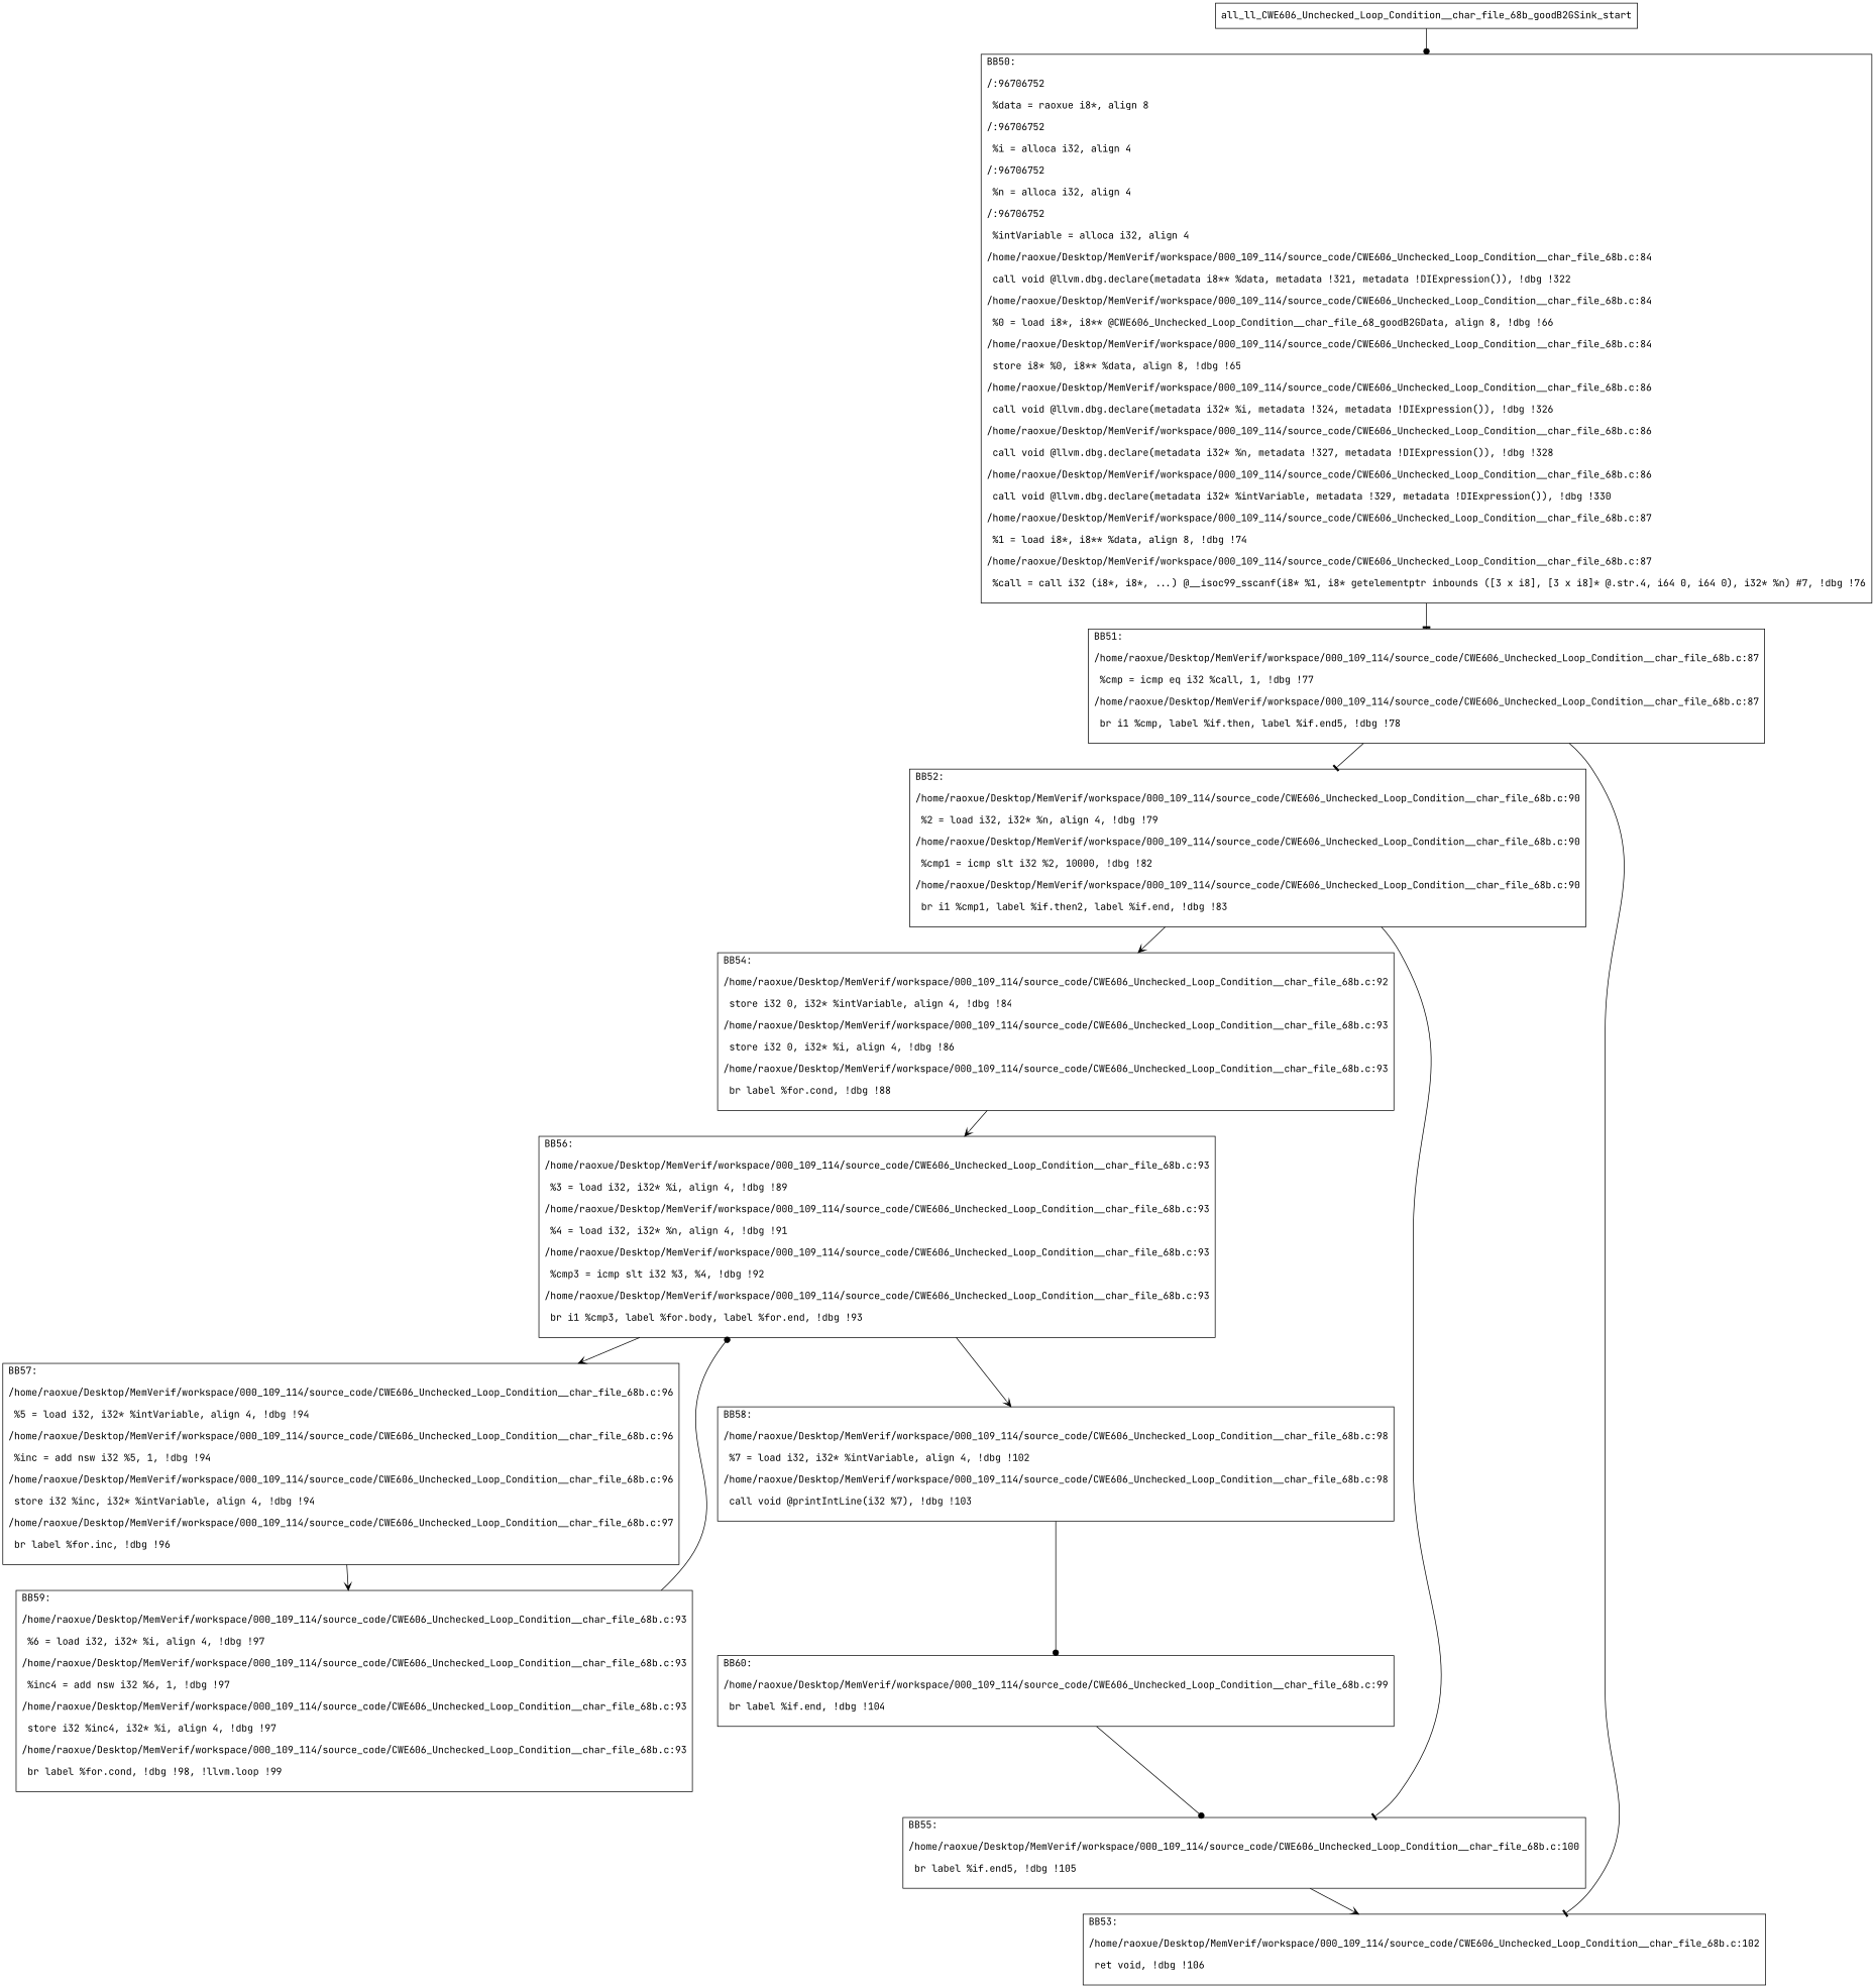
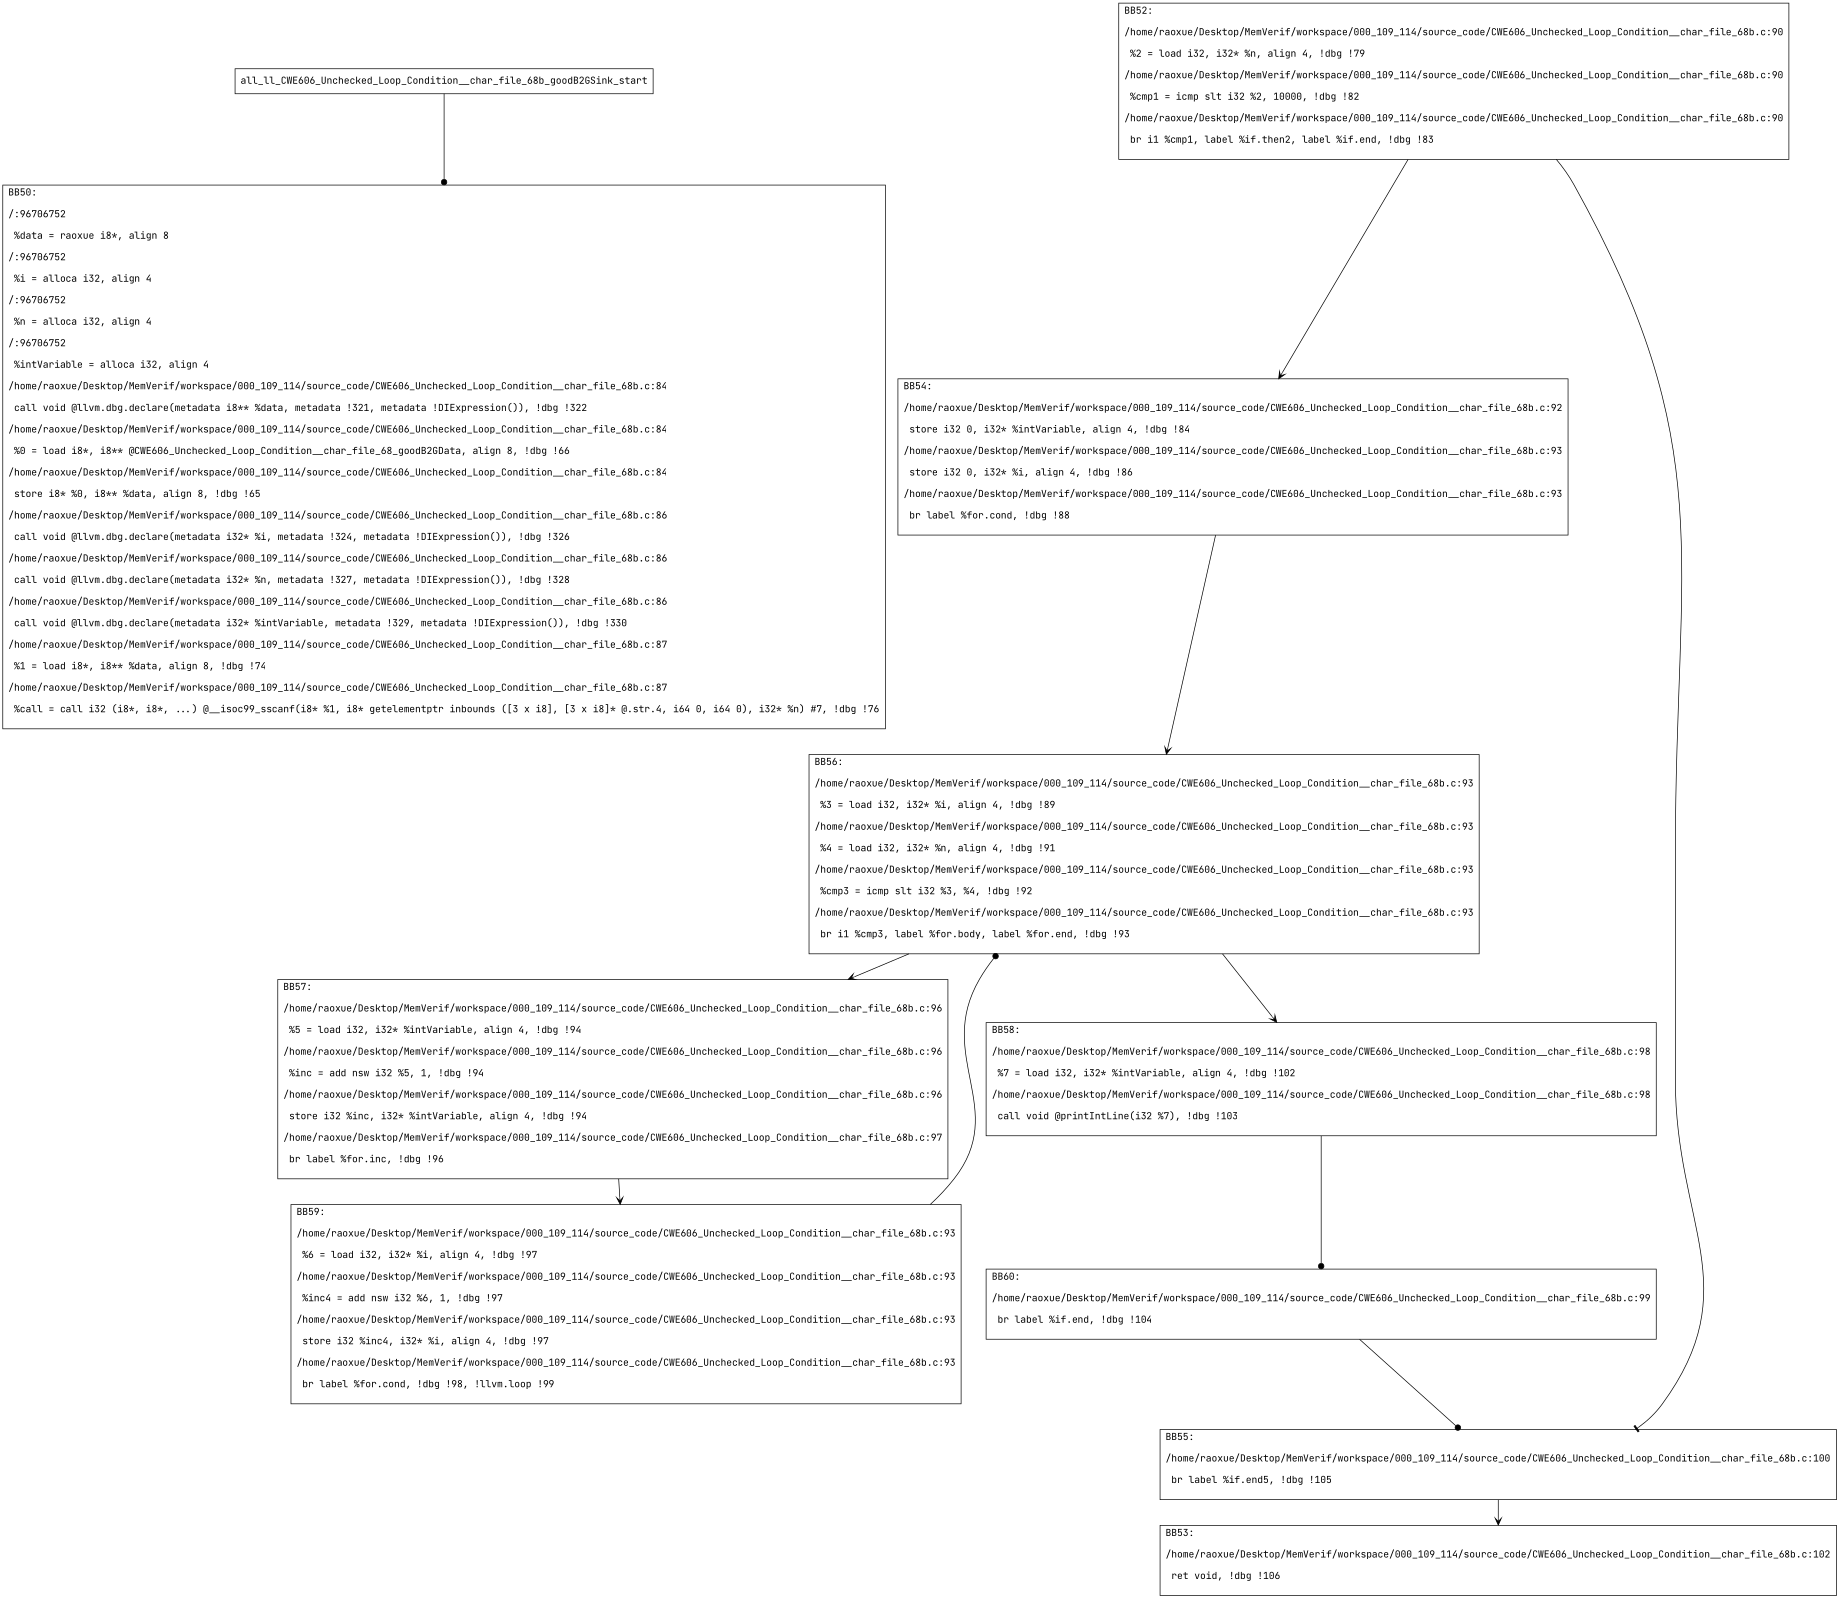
  digraph {
    fontname="JetBrains Mono"
    node [fontname="JetBrains Mono" shape=record]
    edge [arrowhead=vee fontname="JetBrains Mono"]
    n1 [label="{all_ll_CWE606_Unchecked_Loop_Condition__char_file_68b_goodB2GSink_start}"]
    n2 [label="{BB50:\l\l/:96706752\l\n  %data = raoxue i8*, align 8\l\n/:96706752\l\n  %i = alloca i32, align 4\l\n/:96706752\l\n  %n = alloca i32, align 4\l\n/:96706752\l\n  %intVariable = alloca i32, align 4\l\n/home/raoxue/Desktop/MemVerif/workspace/000_109_114/source_code/CWE606_Unchecked_Loop_Condition__char_file_68b.c:84\l\n  call void @llvm.dbg.declare(metadata i8** %data, metadata !321, metadata !DIExpression()), !dbg !322\l\n/home/raoxue/Desktop/MemVerif/workspace/000_109_114/source_code/CWE606_Unchecked_Loop_Condition__char_file_68b.c:84\l\n  %0 = load i8*, i8** @CWE606_Unchecked_Loop_Condition__char_file_68_goodB2GData, align 8, !dbg !66\l\n/home/raoxue/Desktop/MemVerif/workspace/000_109_114/source_code/CWE606_Unchecked_Loop_Condition__char_file_68b.c:84\l\n  store i8* %0, i8** %data, align 8, !dbg !65\l\n/home/raoxue/Desktop/MemVerif/workspace/000_109_114/source_code/CWE606_Unchecked_Loop_Condition__char_file_68b.c:86\l\n  call void @llvm.dbg.declare(metadata i32* %i, metadata !324, metadata !DIExpression()), !dbg !326\l\n/home/raoxue/Desktop/MemVerif/workspace/000_109_114/source_code/CWE606_Unchecked_Loop_Condition__char_file_68b.c:86\l\n  call void @llvm.dbg.declare(metadata i32* %n, metadata !327, metadata !DIExpression()), !dbg !328\l\n/home/raoxue/Desktop/MemVerif/workspace/000_109_114/source_code/CWE606_Unchecked_Loop_Condition__char_file_68b.c:86\l\n  call void @llvm.dbg.declare(metadata i32* %intVariable, metadata !329, metadata !DIExpression()), !dbg !330\l\n/home/raoxue/Desktop/MemVerif/workspace/000_109_114/source_code/CWE606_Unchecked_Loop_Condition__char_file_68b.c:87\l\n  %1 = load i8*, i8** %data, align 8, !dbg !74\l\n/home/raoxue/Desktop/MemVerif/workspace/000_109_114/source_code/CWE606_Unchecked_Loop_Condition__char_file_68b.c:87\l\n  %call = call i32 (i8*, i8*, ...) @__isoc99_sscanf(i8* %1, i8* getelementptr inbounds ([3 x i8], [3 x i8]* @.str.4, i64 0, i64 0), i32* %n) #7, !dbg !76\l\n}"]
-   n3 [label="{BB51:\l\l/home/raoxue/Desktop/MemVerif/workspace/000_109_114/source_code/CWE606_Unchecked_Loop_Condition__char_file_68b.c:87\l\n  %cmp = icmp eq i32 %call, 1, !dbg !77\l\n/home/raoxue/Desktop/MemVerif/workspace/000_109_114/source_code/CWE606_Unchecked_Loop_Condition__char_file_68b.c:87\l\n  br i1 %cmp, label %if.then, label %if.end5, !dbg !78\l\n}"]
    n4 [label="{BB52:\l\l/home/raoxue/Desktop/MemVerif/workspace/000_109_114/source_code/CWE606_Unchecked_Loop_Condition__char_file_68b.c:90\l\n  %2 = load i32, i32* %n, align 4, !dbg !79\l\n/home/raoxue/Desktop/MemVerif/workspace/000_109_114/source_code/CWE606_Unchecked_Loop_Condition__char_file_68b.c:90\l\n  %cmp1 = icmp slt i32 %2, 10000, !dbg !82\l\n/home/raoxue/Desktop/MemVerif/workspace/000_109_114/source_code/CWE606_Unchecked_Loop_Condition__char_file_68b.c:90\l\n  br i1 %cmp1, label %if.then2, label %if.end, !dbg !83\l\n}"]
    n5 [label="{BB53:\l\l/home/raoxue/Desktop/MemVerif/workspace/000_109_114/source_code/CWE606_Unchecked_Loop_Condition__char_file_68b.c:102\l\n  ret void, !dbg !106\l\n}"]
    n6 [label="{BB54:\l\l/home/raoxue/Desktop/MemVerif/workspace/000_109_114/source_code/CWE606_Unchecked_Loop_Condition__char_file_68b.c:92\l\n  store i32 0, i32* %intVariable, align 4, !dbg !84\l\n/home/raoxue/Desktop/MemVerif/workspace/000_109_114/source_code/CWE606_Unchecked_Loop_Condition__char_file_68b.c:93\l\n  store i32 0, i32* %i, align 4, !dbg !86\l\n/home/raoxue/Desktop/MemVerif/workspace/000_109_114/source_code/CWE606_Unchecked_Loop_Condition__char_file_68b.c:93\l\n  br label %for.cond, !dbg !88\l\n}"]
    n7 [label="{BB55:\l\l/home/raoxue/Desktop/MemVerif/workspace/000_109_114/source_code/CWE606_Unchecked_Loop_Condition__char_file_68b.c:100\l\n  br label %if.end5, !dbg !105\l\n}"]
    n8 [label="{BB56:\l\l/home/raoxue/Desktop/MemVerif/workspace/000_109_114/source_code/CWE606_Unchecked_Loop_Condition__char_file_68b.c:93\l\n  %3 = load i32, i32* %i, align 4, !dbg !89\l\n/home/raoxue/Desktop/MemVerif/workspace/000_109_114/source_code/CWE606_Unchecked_Loop_Condition__char_file_68b.c:93\l\n  %4 = load i32, i32* %n, align 4, !dbg !91\l\n/home/raoxue/Desktop/MemVerif/workspace/000_109_114/source_code/CWE606_Unchecked_Loop_Condition__char_file_68b.c:93\l\n  %cmp3 = icmp slt i32 %3, %4, !dbg !92\l\n/home/raoxue/Desktop/MemVerif/workspace/000_109_114/source_code/CWE606_Unchecked_Loop_Condition__char_file_68b.c:93\l\n  br i1 %cmp3, label %for.body, label %for.end, !dbg !93\l\n}"]
    n9 [label="{BB57:\l\l/home/raoxue/Desktop/MemVerif/workspace/000_109_114/source_code/CWE606_Unchecked_Loop_Condition__char_file_68b.c:96\l\n  %5 = load i32, i32* %intVariable, align 4, !dbg !94\l\n/home/raoxue/Desktop/MemVerif/workspace/000_109_114/source_code/CWE606_Unchecked_Loop_Condition__char_file_68b.c:96\l\n  %inc = add nsw i32 %5, 1, !dbg !94\l\n/home/raoxue/Desktop/MemVerif/workspace/000_109_114/source_code/CWE606_Unchecked_Loop_Condition__char_file_68b.c:96\l\n  store i32 %inc, i32* %intVariable, align 4, !dbg !94\l\n/home/raoxue/Desktop/MemVerif/workspace/000_109_114/source_code/CWE606_Unchecked_Loop_Condition__char_file_68b.c:97\l\n  br label %for.inc, !dbg !96\l\n}"]
    n10 [label="{BB58:\l\l/home/raoxue/Desktop/MemVerif/workspace/000_109_114/source_code/CWE606_Unchecked_Loop_Condition__char_file_68b.c:98\l\n  %7 = load i32, i32* %intVariable, align 4, !dbg !102\l\n/home/raoxue/Desktop/MemVerif/workspace/000_109_114/source_code/CWE606_Unchecked_Loop_Condition__char_file_68b.c:98\l\n  call void @printIntLine(i32 %7), !dbg !103\l\n}"]
    n11 [label="{BB59:\l\l/home/raoxue/Desktop/MemVerif/workspace/000_109_114/source_code/CWE606_Unchecked_Loop_Condition__char_file_68b.c:93\l\n  %6 = load i32, i32* %i, align 4, !dbg !97\l\n/home/raoxue/Desktop/MemVerif/workspace/000_109_114/source_code/CWE606_Unchecked_Loop_Condition__char_file_68b.c:93\l\n  %inc4 = add nsw i32 %6, 1, !dbg !97\l\n/home/raoxue/Desktop/MemVerif/workspace/000_109_114/source_code/CWE606_Unchecked_Loop_Condition__char_file_68b.c:93\l\n  store i32 %inc4, i32* %i, align 4, !dbg !97\l\n/home/raoxue/Desktop/MemVerif/workspace/000_109_114/source_code/CWE606_Unchecked_Loop_Condition__char_file_68b.c:93\l\n  br label %for.cond, !dbg !98, !llvm.loop !99\l\n}"]
    n12 [label="{BB60:\l\l/home/raoxue/Desktop/MemVerif/workspace/000_109_114/source_code/CWE606_Unchecked_Loop_Condition__char_file_68b.c:99\l\n  br label %if.end, !dbg !104\l\n}"]
    n1 -> n2 [arrowhead=dot]
-   n2 -> n3 [arrowhead=tee]
-   n3 -> n4 [arrowhead=tee]
-   n3 -> n5 [arrowhead=tee]
    n4 -> n6
    n4 -> n7 [arrowhead=tee]
    n6 -> n8
    n7 -> n5
    n8 -> n9
    n8 -> n10
    n9 -> n11
    n10 -> n12 [arrowhead=dot]
    n11 -> n8 [arrowhead=dot]
    n12 -> n7 [arrowhead=dot]
  }
